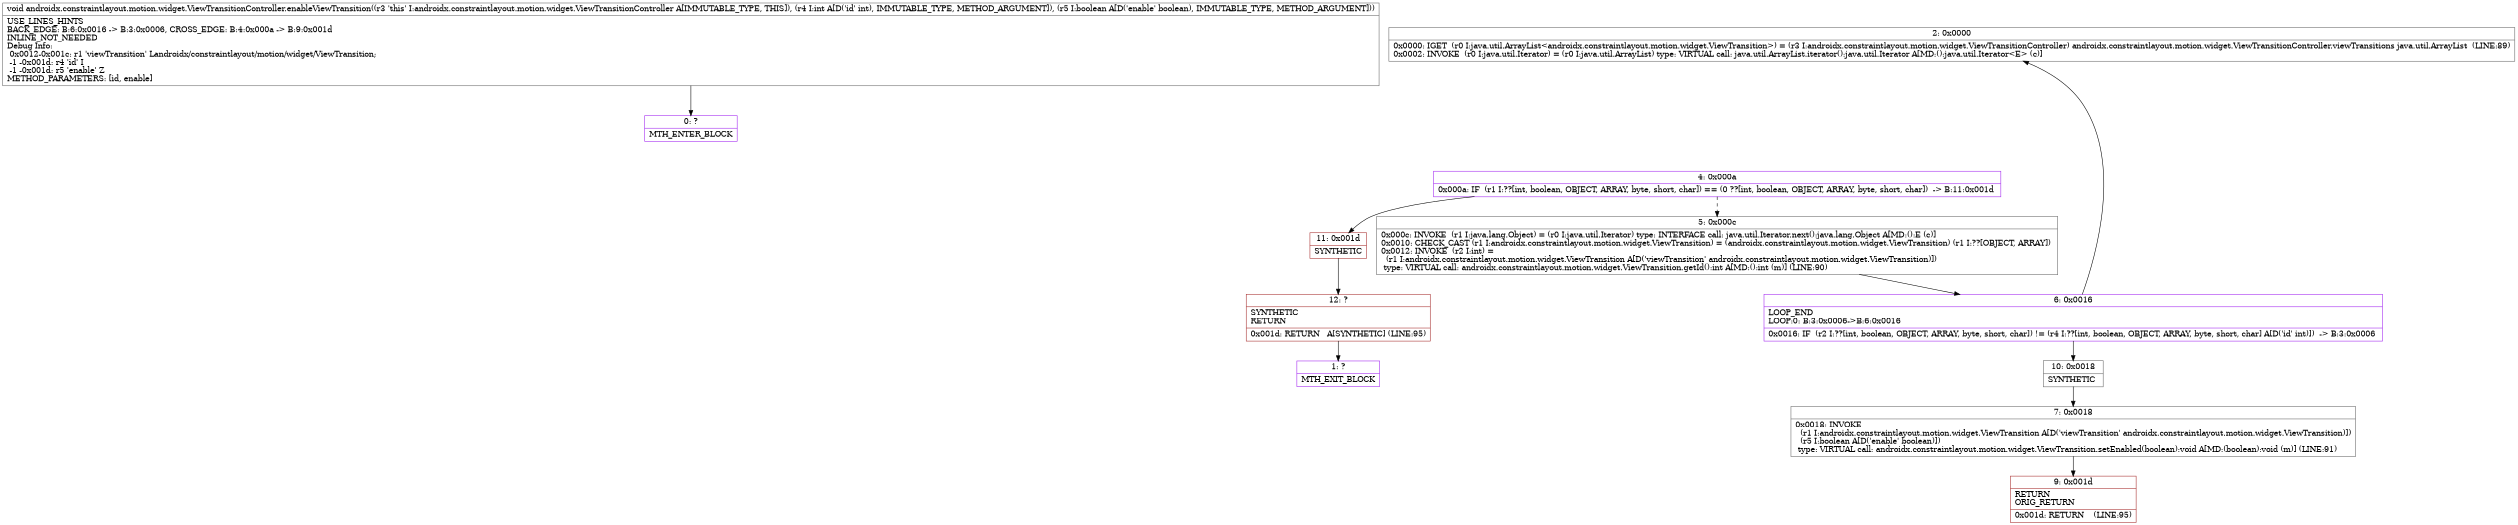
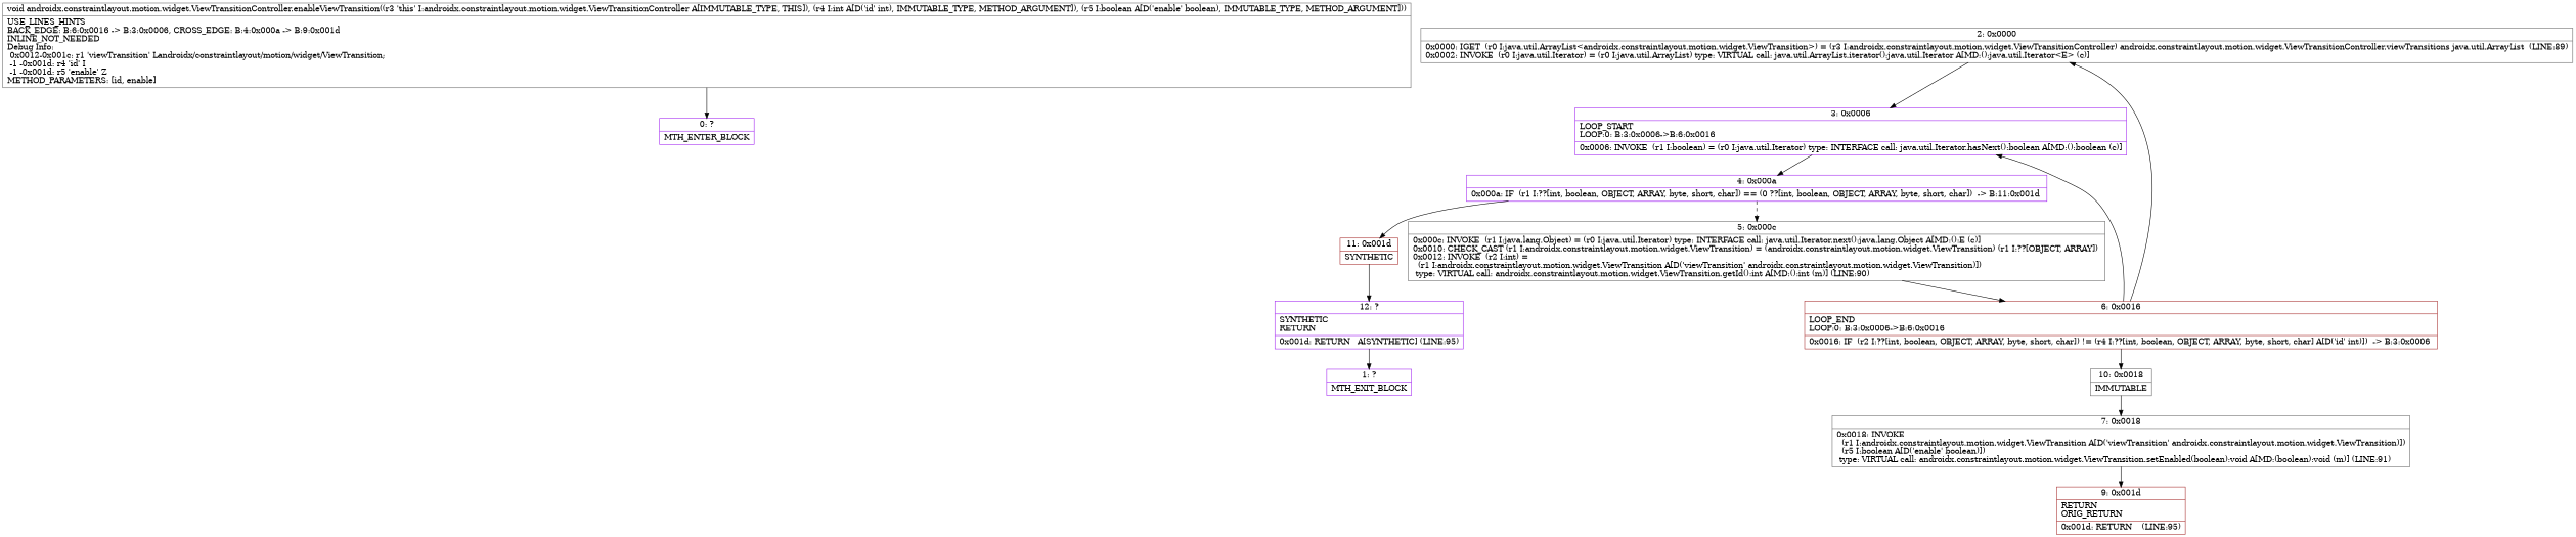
  digraph {
    node [color=purple shape=record]
    n1 [label="{0\:\ ?|MTH_ENTER_BLOCK\l}"]
    n2 [color=gray40 label="{2\:\ 0x0000|0x0000: IGET  (r0 I:java.util.ArrayList\<androidx.constraintlayout.motion.widget.ViewTransition\>) = (r3 I:androidx.constraintlayout.motion.widget.ViewTransitionController) androidx.constraintlayout.motion.widget.ViewTransitionController.viewTransitions java.util.ArrayList  (LINE:89)\l0x0002: INVOKE  (r0 I:java.util.Iterator) = (r0 I:java.util.ArrayList) type: VIRTUAL call: java.util.ArrayList.iterator():java.util.Iterator A[MD:():java.util.Iterator\<E\> (c)]\l}"]
+   n3 [label="{3\:\ 0x0006|LOOP_START\lLOOP:0: B:3:0x0006\-\>B:6:0x0016\l|0x0006: INVOKE  (r1 I:boolean) = (r0 I:java.util.Iterator) type: INTERFACE call: java.util.Iterator.hasNext():boolean A[MD:():boolean (c)]\l}"]
    n4 [label="{4\:\ 0x000a|0x000a: IF  (r1 I:??[int, boolean, OBJECT, ARRAY, byte, short, char]) == (0 ??[int, boolean, OBJECT, ARRAY, byte, short, char])  \-\> B:11:0x001d \l}"]
    n5 [color=gray40 label="{5\:\ 0x000c|0x000c: INVOKE  (r1 I:java.lang.Object) = (r0 I:java.util.Iterator) type: INTERFACE call: java.util.Iterator.next():java.lang.Object A[MD:():E (c)]\l0x0010: CHECK_CAST (r1 I:androidx.constraintlayout.motion.widget.ViewTransition) = (androidx.constraintlayout.motion.widget.ViewTransition) (r1 I:??[OBJECT, ARRAY]) \l0x0012: INVOKE  (r2 I:int) = \l  (r1 I:androidx.constraintlayout.motion.widget.ViewTransition A[D('viewTransition' androidx.constraintlayout.motion.widget.ViewTransition)])\l type: VIRTUAL call: androidx.constraintlayout.motion.widget.ViewTransition.getId():int A[MD:():int (m)] (LINE:90)\l}"]
    n6 [color=brown label="{11\:\ 0x001d|SYNTHETIC\l}"]
-   n7 [label="{6\:\ 0x0016|LOOP_END\lLOOP:0: B:3:0x0006\-\>B:6:0x0016\l|0x0016: IF  (r2 I:??[int, boolean, OBJECT, ARRAY, byte, short, char]) != (r4 I:??[int, boolean, OBJECT, ARRAY, byte, short, char] A[D('id' int)])  \-\> B:3:0x0006 \l}"]
-   n8 [color=brown label="{12\:\ ?|SYNTHETIC\lRETURN\l|0x001d: RETURN   A[SYNTHETIC] (LINE:95)\l}"]
-   n9 [color=gray40 label="{10\:\ 0x0018|SYNTHETIC\l}"]
+   n7 [color=brown label="{6\:\ 0x0016|LOOP_END\lLOOP:0: B:3:0x0006\-\>B:6:0x0016\l|0x0016: IF  (r2 I:??[int, boolean, OBJECT, ARRAY, byte, short, char]) != (r4 I:??[int, boolean, OBJECT, ARRAY, byte, short, char] A[D('id' int)])  \-\> B:3:0x0006 \l}"]
+   n8 [label="{12\:\ ?|SYNTHETIC\lRETURN\l|0x001d: RETURN   A[SYNTHETIC] (LINE:95)\l}"]
+   n9 [color=gray40 label="{10\:\ 0x0018|IMMUTABLE\l}"]
    n10 [color=gray40 label="{7\:\ 0x0018|0x0018: INVOKE  \l  (r1 I:androidx.constraintlayout.motion.widget.ViewTransition A[D('viewTransition' androidx.constraintlayout.motion.widget.ViewTransition)])\l  (r5 I:boolean A[D('enable' boolean)])\l type: VIRTUAL call: androidx.constraintlayout.motion.widget.ViewTransition.setEnabled(boolean):void A[MD:(boolean):void (m)] (LINE:91)\l}"]
    n11 [color=brown label="{9\:\ 0x001d|RETURN\lORIG_RETURN\l|0x001d: RETURN    (LINE:95)\l}"]
    n12 [label="{1\:\ ?|MTH_EXIT_BLOCK\l}"]
    n13 [color=gray40 label="{void androidx.constraintlayout.motion.widget.ViewTransitionController.enableViewTransition((r3 'this' I:androidx.constraintlayout.motion.widget.ViewTransitionController A[IMMUTABLE_TYPE, THIS]), (r4 I:int A[D('id' int), IMMUTABLE_TYPE, METHOD_ARGUMENT]), (r5 I:boolean A[D('enable' boolean), IMMUTABLE_TYPE, METHOD_ARGUMENT]))  | USE_LINES_HINTS\lBACK_EDGE: B:6:0x0016 \-\> B:3:0x0006, CROSS_EDGE: B:4:0x000a \-\> B:9:0x001d\lINLINE_NOT_NEEDED\lDebug Info:\l  0x0012\-0x001c: r1 'viewTransition' Landroidx\/constraintlayout\/motion\/widget\/ViewTransition;\l  \-1 \-0x001d: r4 'id' I\l  \-1 \-0x001d: r5 'enable' Z\lMETHOD_PARAMETERS: [id, enable]\l}"]
+   n2 -> n3
+   n3 -> n4
    n4 -> n5 [style=dashed]
    n4 -> n6
    n5 -> n7
    n6 -> n8
    n7 -> n2
+   n7 -> n3
    n7 -> n9 [style=solid]
    n8 -> n12
    n9 -> n10
    n10 -> n11
    n13 -> n1
  }
